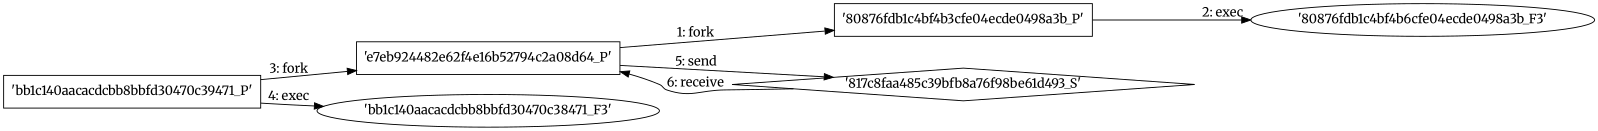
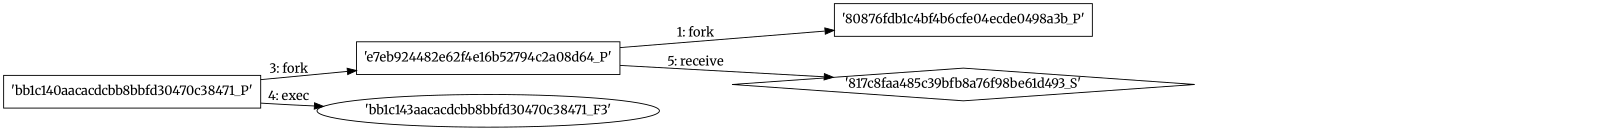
  digraph {
    engine=neato
    fixedsize=false
    fontname=Merriweather
    fontsize=10
    nodesep=0.3
    rankdir=LR
    ranksep=0
    splines=true
    node [fontname=Merriweather node_type=Process shape=box]
    edge [fontname=Merriweather]
    "'e7eb924482e62f4e16b52794c2a08d64_P'"
-   "'80876fdb1c4bf4b6cfe04ecde0498a3b_P'" [label="'80876fdb1c4bf4b3cfe04ecde0498a3b_P'"]
+   "'80876fdb1c4bf4b6cfe04ecde0498a3b_P'"
    "'817c8faa485c39bfb8a76f98be61d493_S'" [node_type=Socket shape=diamond]
-   "'80876fdb1c4bf4b6cfe04ecde0498a3b_F3'" [node_type=File shape=ellipse]
-   "'bb1c140aacacdcbb8bbfd30470c38471_P'" [label="'bb1c140aacacdcbb8bbfd30470c39471_P'"]
-   "'bb1c140aacacdcbb8bbfd30470c38471_F3'" [node_type=File shape=ellipse]
+   "'bb1c140aacacdcbb8bbfd30470c38471_P'"
+   "'bb1c140aacacdcbb8bbfd30470c38471_F3'" [node_type=File shape=ellipse label="'bb1c143aacacdcbb8bbfd30470c38471_F3'"]
    "'e7eb924482e62f4e16b52794c2a08d64_P'" -> "'80876fdb1c4bf4b6cfe04ecde0498a3b_P'" [label="1: fork"]
-   "'e7eb924482e62f4e16b52794c2a08d64_P'" -> "'817c8faa485c39bfb8a76f98be61d493_S'" [label="5: send"]
-   "'80876fdb1c4bf4b6cfe04ecde0498a3b_P'" -> "'80876fdb1c4bf4b6cfe04ecde0498a3b_F3'" [label="2: exec"]
-   "'817c8faa485c39bfb8a76f98be61d493_S'" -> "'e7eb924482e62f4e16b52794c2a08d64_P'" [label="6: receive"]
+   "'e7eb924482e62f4e16b52794c2a08d64_P'" -> "'817c8faa485c39bfb8a76f98be61d493_S'" [label="5: receive"]
    "'bb1c140aacacdcbb8bbfd30470c38471_P'" -> "'e7eb924482e62f4e16b52794c2a08d64_P'" [label="3: fork"]
    "'bb1c140aacacdcbb8bbfd30470c38471_P'" -> "'bb1c140aacacdcbb8bbfd30470c38471_F3'" [label="4: exec"]
  }
